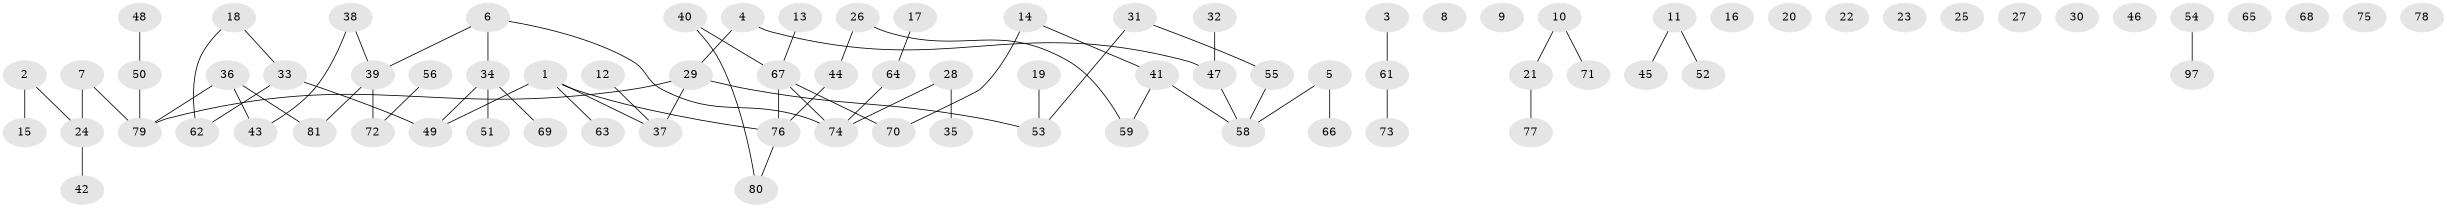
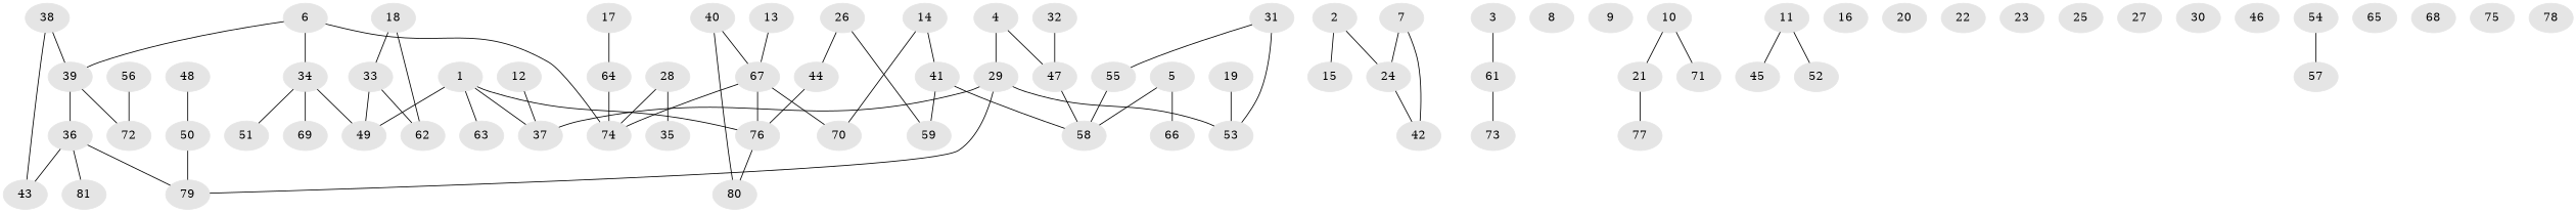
  graph {
    node [color=gray90 style=filled]
    1
    37
    49
    63
    76
    80
    2
    15
    24
    42
    3
    61
    73
    4
    29
    47
    79
    53
    58
    5
    66
    6
    34
    39
    74
    51
    69
    81
    72
    7
    8
    9
    10
    21
    71
    77
    11
    45
    52
    12
    13
    67
    70
    14
    41
    59
    16
    17
    64
    18
    33
    62
    19
    20
    22
    23
    25
    26
    44
    27
    28
    35
    30
    31
    55
    32
    36
    43
    38
    40
    46
    48
    50
    54
-   57 [label=97]
+   57
    56
    65
    68
    75
    78
    1 -- 37
    1 -- 49
    1 -- 63
    1 -- 76
    76 -- 80
    2 -- 15
    2 -- 24
    24 -- 42
    3 -- 61
    61 -- 73
    4 -- 29
    4 -- 47
    29 -- 37
    29 -- 79
    29 -- 53
    47 -- 58
    5 -- 58
    5 -- 66
    6 -- 34
    6 -- 39
    6 -- 74
    34 -- 49
    34 -- 51
    34 -- 69
-   39 -- 81
+   39 -- 36
    39 -- 72
    7 -- 24
-   7 -- 79
+   7 -- 42
    10 -- 21
    10 -- 71
    21 -- 77
    11 -- 45
    11 -- 52
    12 -- 37
    13 -- 67
    67 -- 76
    67 -- 74
    67 -- 70
    14 -- 70
    14 -- 41
    41 -- 58
    41 -- 59
    17 -- 64
    64 -- 74
    18 -- 33
    18 -- 62
    33 -- 49
    33 -- 62
    19 -- 53
    26 -- 59
    26 -- 44
    44 -- 76
    28 -- 74
    28 -- 35
    31 -- 53
    31 -- 55
    55 -- 58
    32 -- 47
    36 -- 79
    36 -- 81
    36 -- 43
    38 -- 39
    38 -- 43
    40 -- 80
    40 -- 67
    48 -- 50
    50 -- 79
    54 -- 57
    56 -- 72
  }
